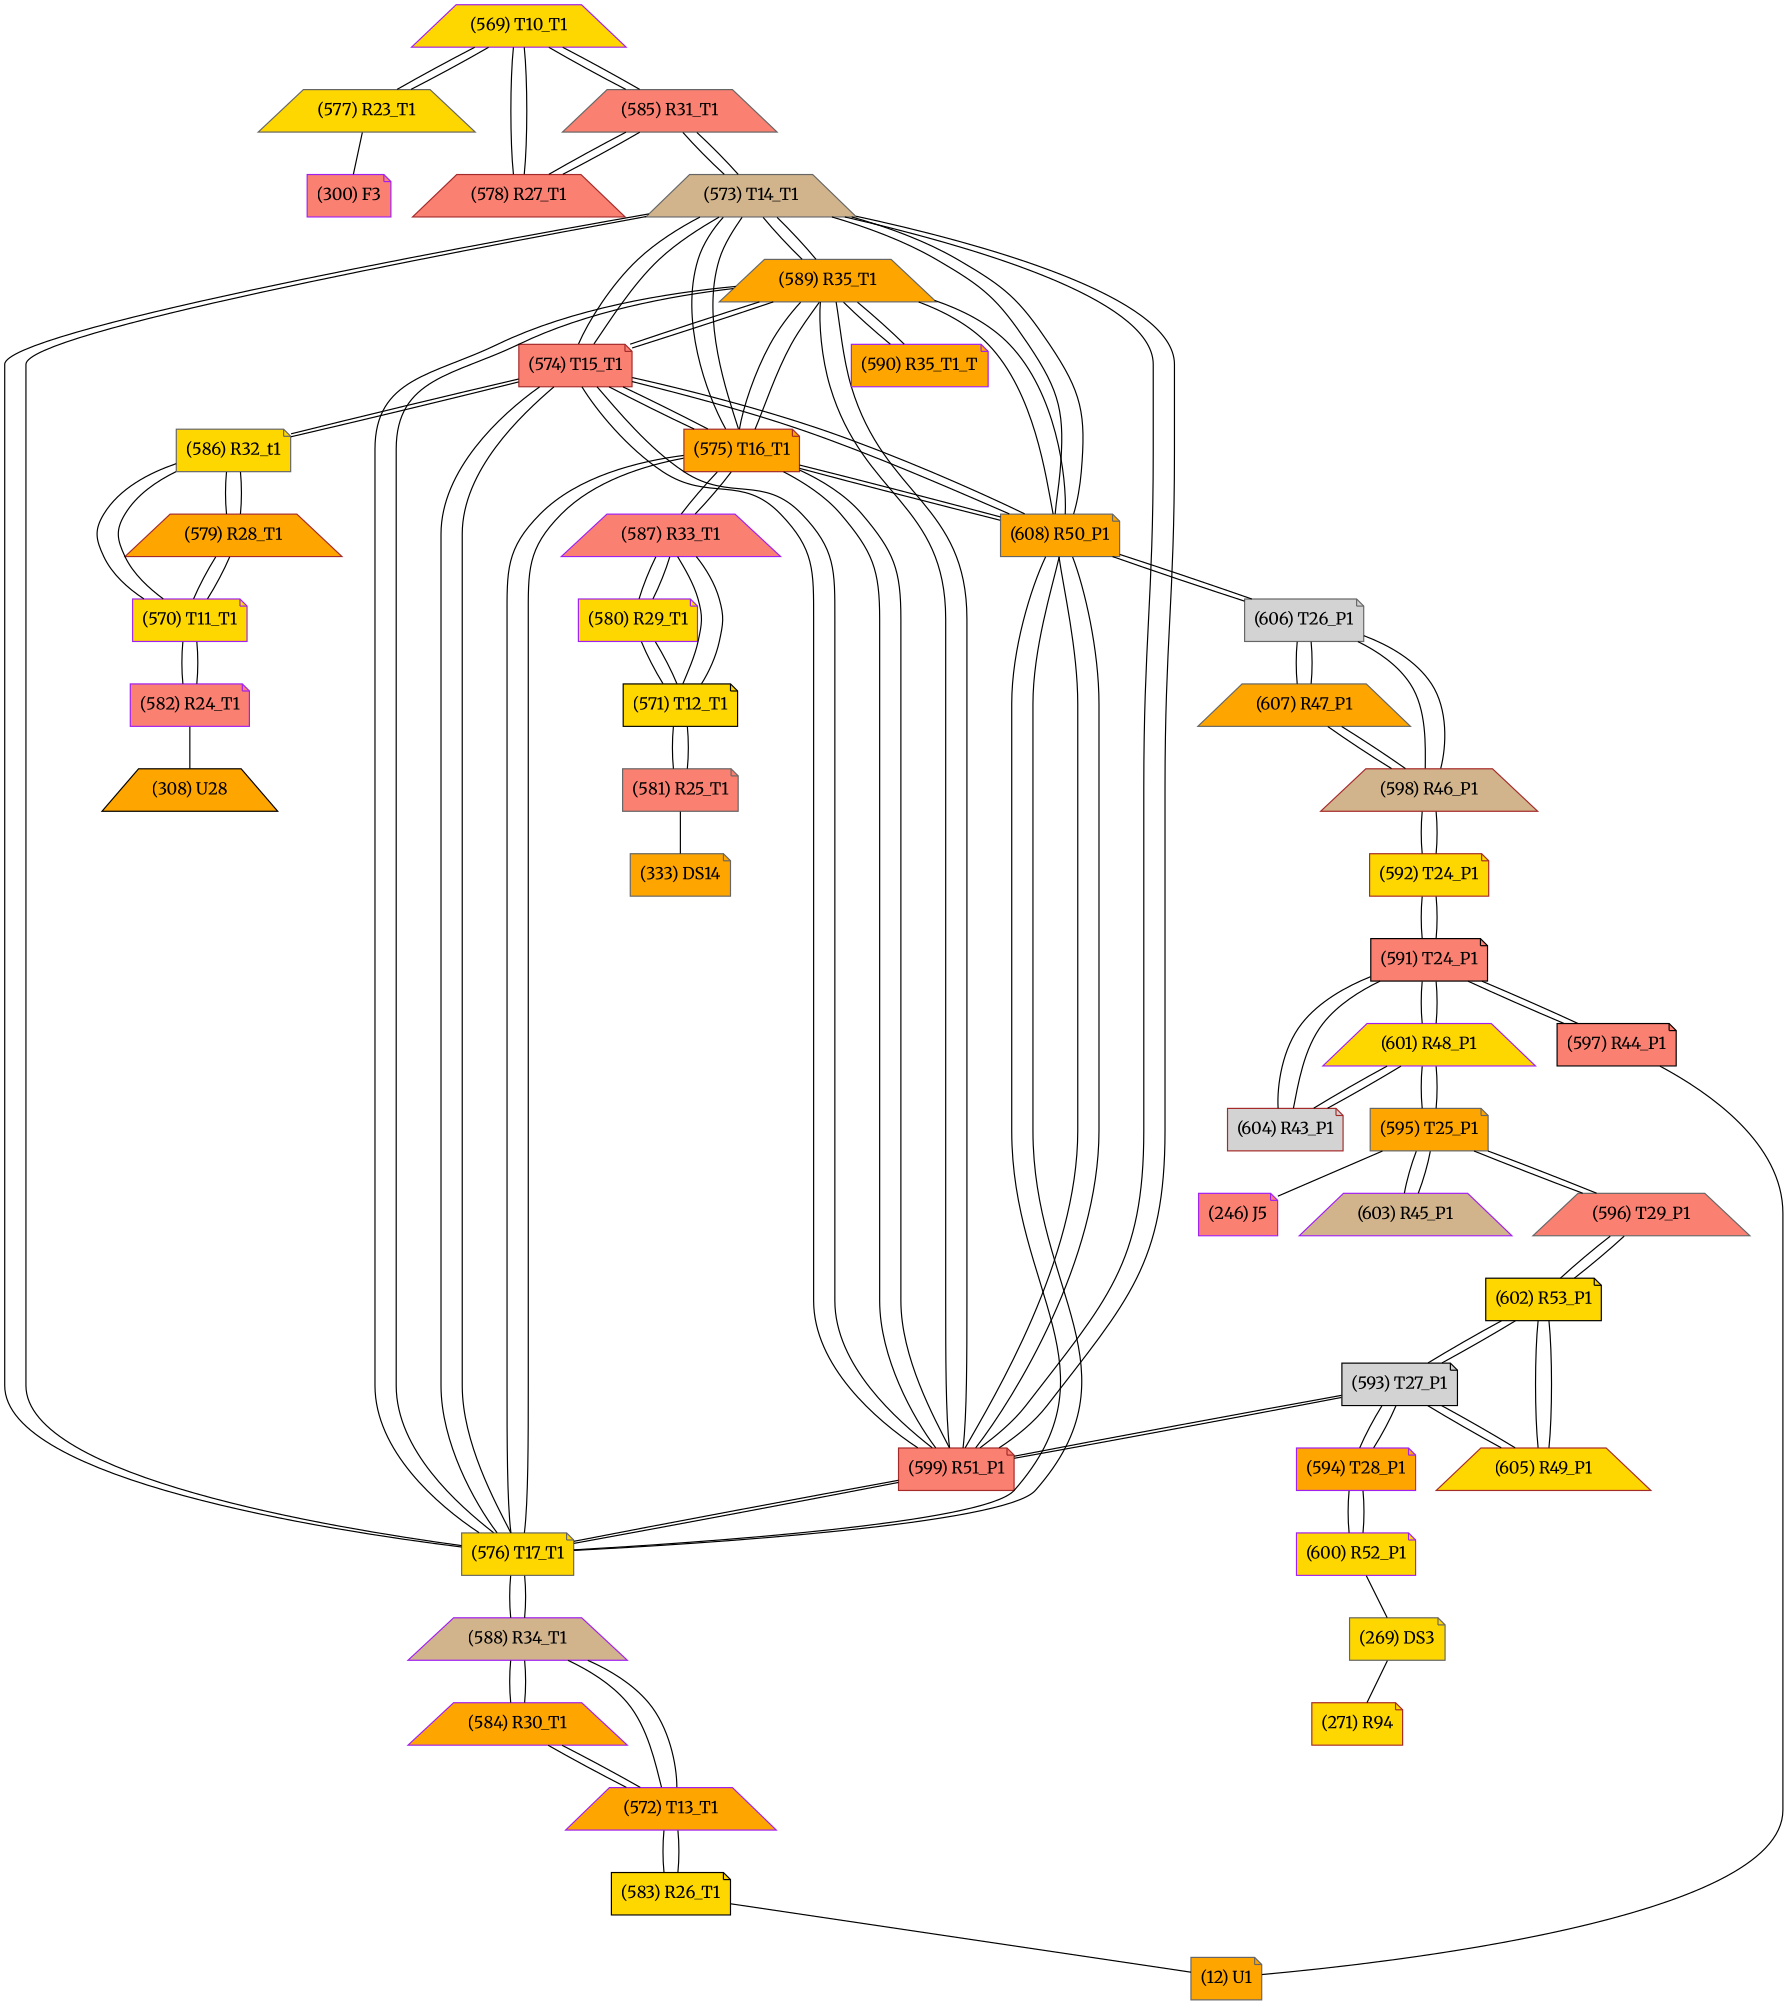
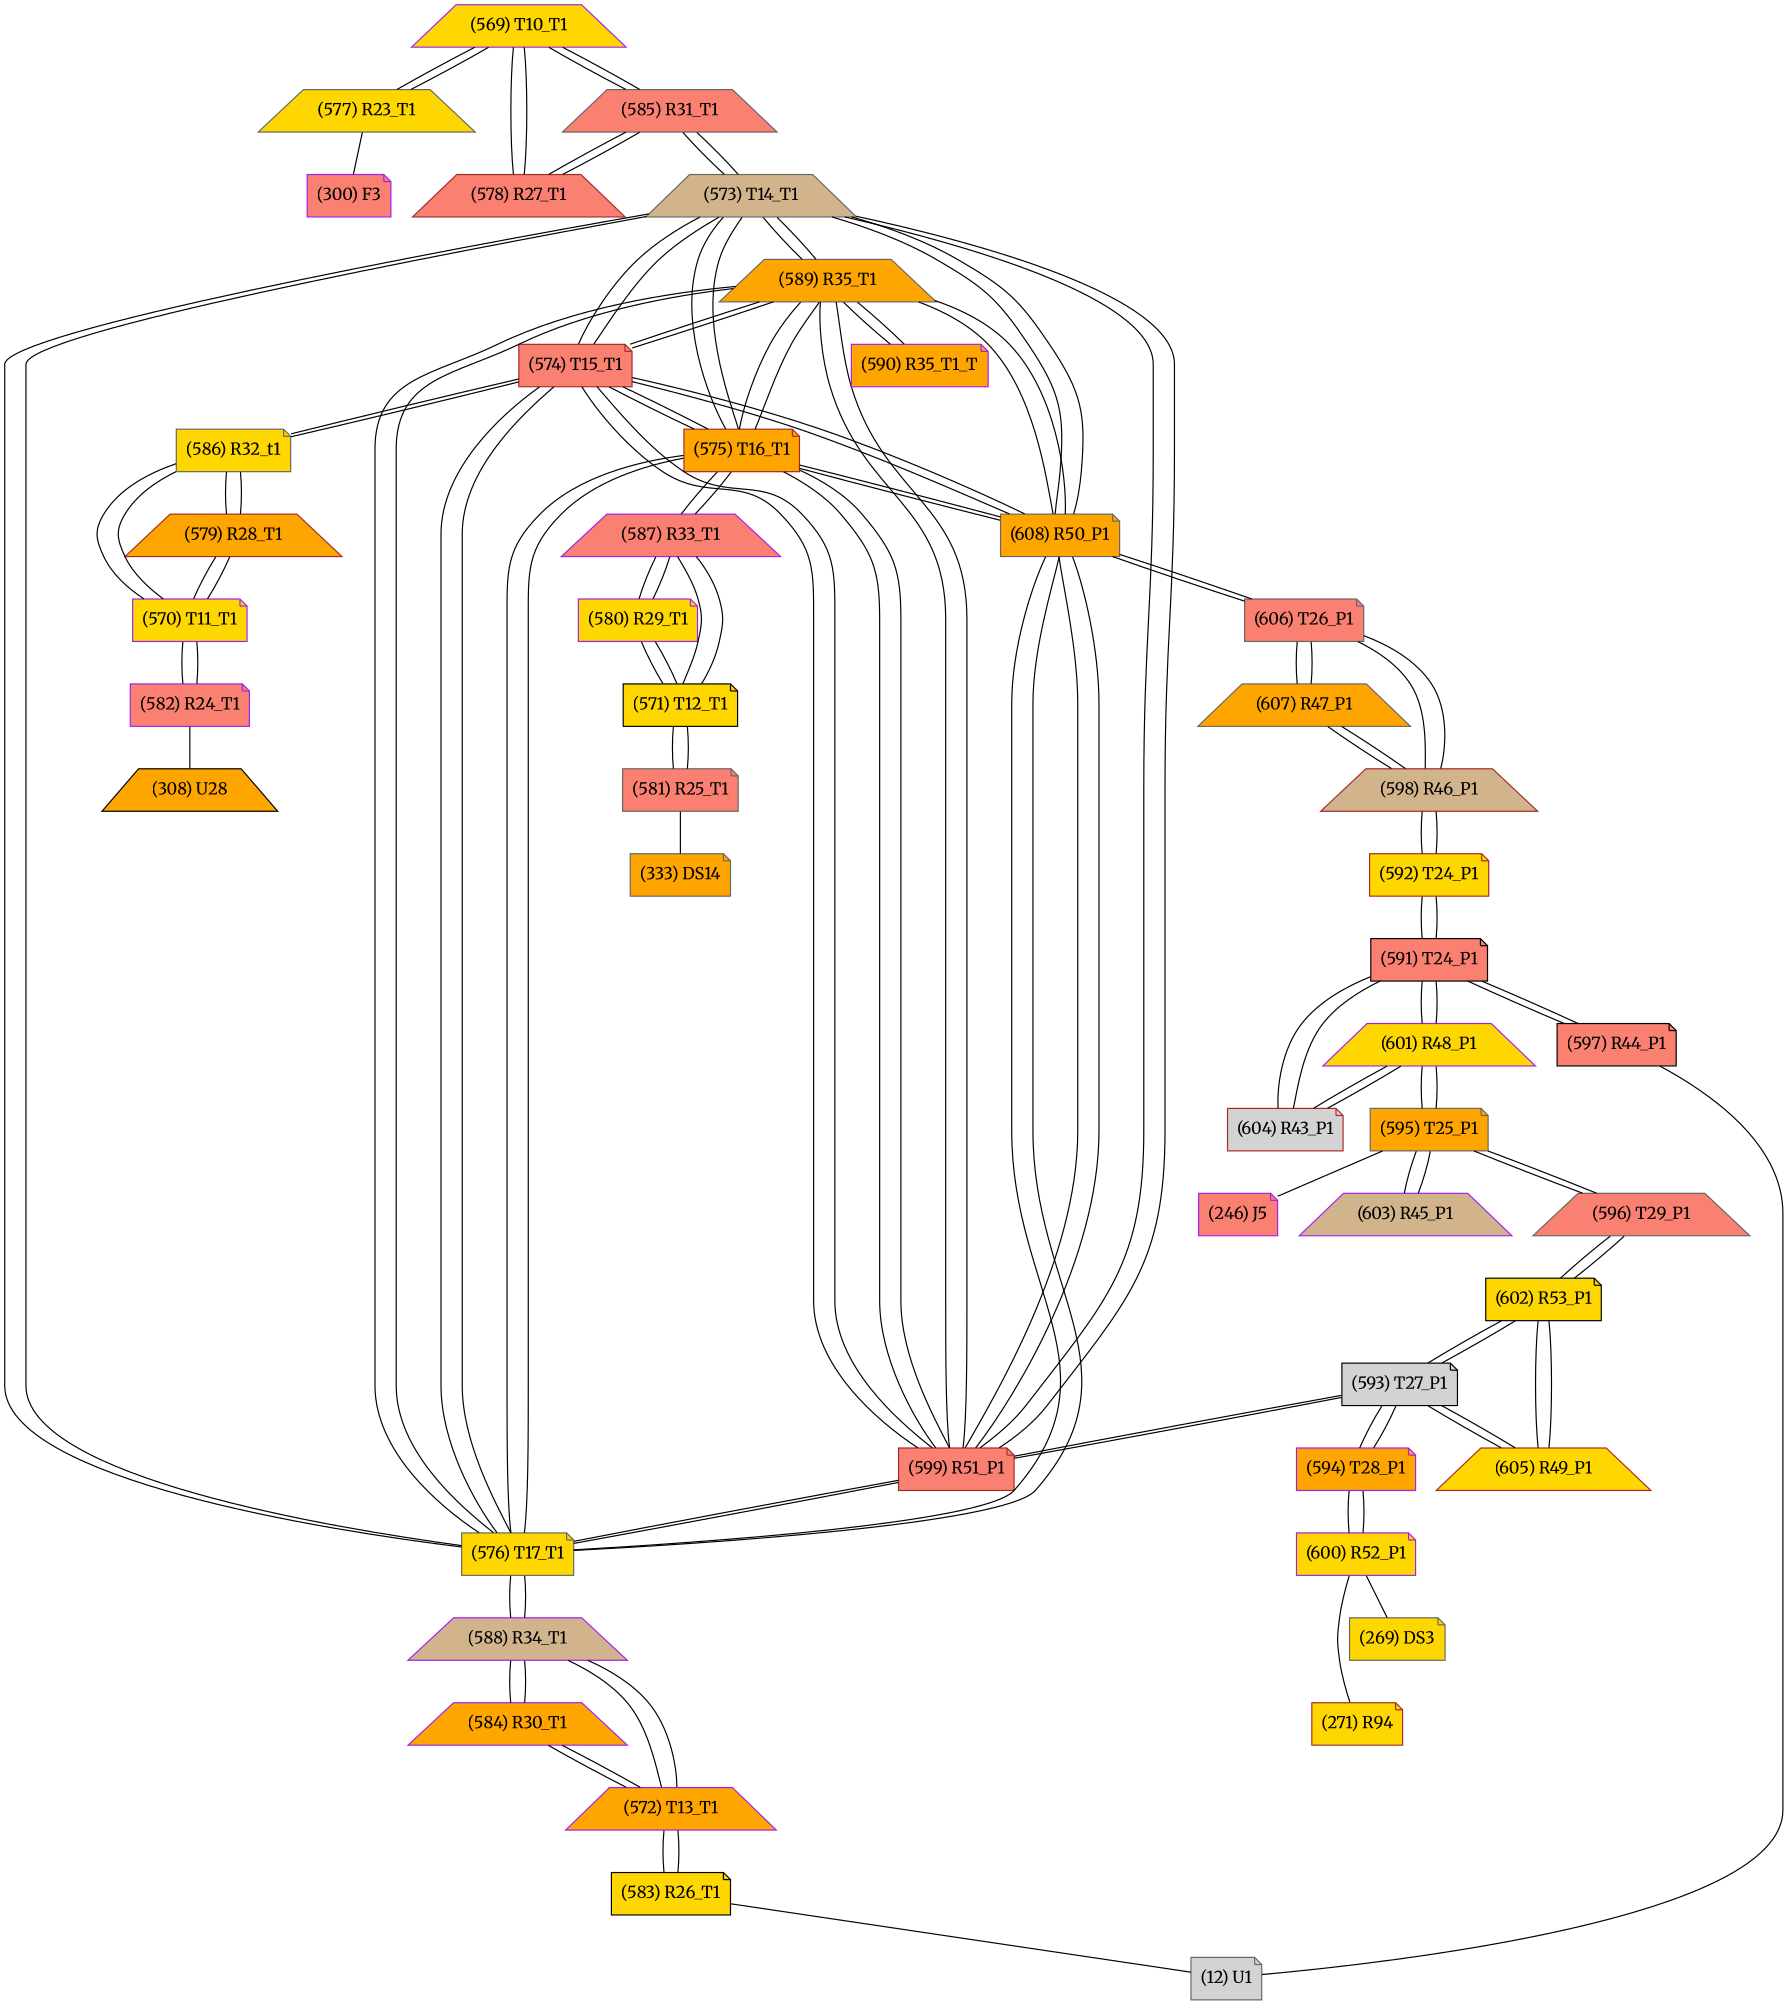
  graph {
    fontname=Merriweather
    node [color=purple fillcolor=gold fontname=Merriweather shape=note style=filled]
    edge [fontname=Merriweather]
    n1 [label="(569) T10_T1" shape=trapezium]
    n2 [color=gray40 label="(577) R23_T1" shape=trapezium]
    n3 [color=gray40 fillcolor=salmon label="(585) R31_T1" shape=trapezium]
    n4 [color=brown fillcolor=salmon label="(578) R27_T1" shape=trapezium]
    n5 [fillcolor=salmon label="(300) F3"]
    n6 [color=gray40 fillcolor=tan label="(573) T14_T1" shape=trapezium]
    n7 [color=brown fillcolor=salmon label="(574) T15_T1"]
    n8 [color=brown fillcolor=orange label="(575) T16_T1"]
    n9 [color=gray40 label="(576) T17_T1"]
    n10 [color=brown fillcolor=salmon label="(599) R51_P1"]
    n11 [color=gray40 fillcolor=orange label="(608) R50_P1"]
    n12 [color=gray40 fillcolor=orange label="(589) R35_T1" shape=trapezium]
    n13 [label="(570) T11_T1"]
    n14 [fillcolor=salmon label="(582) R24_T1"]
    n15 [color=brown fillcolor=orange label="(579) R28_T1" shape=trapezium]
    n16 [color=gray40 label="(586) R32_t1"]
    n17 [color=black fillcolor=orange label="(308) U28" shape=trapezium]
    n18 [color=black label="(571) T12_T1"]
    n19 [fillcolor=salmon label="(587) R33_T1" shape=trapezium]
    n20 [label="(580) R29_T1"]
    n21 [color=gray40 fillcolor=salmon label="(581) R25_T1"]
    n22 [color=gray40 fillcolor=orange label="(333) DS14"]
    n23 [fillcolor=orange label="(572) T13_T1" shape=trapezium]
    n24 [fillcolor=orange label="(584) R30_T1" shape=trapezium]
    n25 [fillcolor=tan label="(588) R34_T1" shape=trapezium]
    n26 [color=black label="(583) R26_T1"]
-   n27 [color=gray40 fillcolor=orange label="(12) U1"]
+   n27 [color=gray40 fillcolor=lightgrey label="(12) U1"]
    n28 [color=black fillcolor=lightgrey label="(593) T27_P1"]
-   n29 [color=gray40 fillcolor=lightgrey label="(606) T26_P1"]
+   n29 [color=gray40 fillcolor=salmon label="(606) T26_P1"]
    n30 [fillcolor=orange label="(590) R35_T1_T"]
    n31 [fillcolor=orange label="(594) T28_P1"]
    n32 [color=black label="(602) R53_P1"]
    n33 [color=brown label="(605) R49_P1" shape=trapezium]
    n34 [color=brown fillcolor=tan label="(598) R46_P1" shape=trapezium]
    n35 [color=gray40 fillcolor=orange label="(607) R47_P1" shape=trapezium]
    n36 [color=black fillcolor=salmon label="(591) T24_P1"]
    n37 [label="(601) R48_P1" shape=trapezium]
    n38 [color=brown fillcolor=lightgrey label="(604) R43_P1"]
    n39 [color=brown label="(592) T24_P1"]
    n40 [color=black fillcolor=salmon label="(597) R44_P1"]
    n41 [color=gray40 fillcolor=orange label="(595) T25_P1"]
    n42 [color=gray40 fillcolor=salmon label="(596) T29_P1" shape=trapezium]
    n43 [fillcolor=tan label="(603) R45_P1" shape=trapezium]
    n44 [fillcolor=salmon label="(246) J5"]
    n45 [label="(600) R52_P1"]
    n46 [color=gray40 label="(269) DS3"]
    n47 [color=brown label="(271) R94"]
    n1 -- n2
    n1 -- n3
    n1 -- n4
    n2 -- n1
    n2 -- n5
    n3 -- n1
    n3 -- n4
    n3 -- n6
    n4 -- n1
    n4 -- n3
    n6 -- n3
    n6 -- n7
    n6 -- n8
    n6 -- n9
    n6 -- n10
    n6 -- n11
    n6 -- n12
    n7 -- n6
    n7 -- n8
    n7 -- n9
    n7 -- n10
    n7 -- n11
    n7 -- n12
    n7 -- n16
    n8 -- n6
    n8 -- n7
    n8 -- n9
    n8 -- n10
    n8 -- n11
    n8 -- n12
    n8 -- n19
    n9 -- n6
    n9 -- n7
    n9 -- n8
    n9 -- n10
    n9 -- n11
    n9 -- n12
    n9 -- n25
    n10 -- n6
    n10 -- n7
    n10 -- n8
    n10 -- n9
    n10 -- n11
    n10 -- n12
    n10 -- n28
    n11 -- n6
    n11 -- n7
    n11 -- n8
    n11 -- n9
    n11 -- n10
    n11 -- n12
    n11 -- n29
    n12 -- n6
    n12 -- n7
    n12 -- n8
    n12 -- n9
    n12 -- n10
    n12 -- n11
    n12 -- n30
    n13 -- n14
    n13 -- n15
    n13 -- n16
    n14 -- n13
    n14 -- n17
    n15 -- n13
    n15 -- n16
    n16 -- n7
    n16 -- n13
    n16 -- n15
    n18 -- n19
    n18 -- n20
    n18 -- n21
    n19 -- n8
    n19 -- n18
    n19 -- n20
    n20 -- n18
    n20 -- n19
    n21 -- n18
    n21 -- n22
    n23 -- n24
    n23 -- n25
    n23 -- n26
    n24 -- n23
    n24 -- n25
    n25 -- n9
    n25 -- n23
    n25 -- n24
    n26 -- n23
    n26 -- n27
    n28 -- n10
    n28 -- n31
    n28 -- n32
    n28 -- n33
    n29 -- n11
    n29 -- n34
    n29 -- n35
    n30 -- n12
    n31 -- n28
    n31 -- n45
    n32 -- n28
    n32 -- n33
    n32 -- n42
    n33 -- n28
    n33 -- n32
    n34 -- n29
    n34 -- n35
    n34 -- n39
    n35 -- n29
    n35 -- n34
    n36 -- n37
    n36 -- n38
    n36 -- n39
    n36 -- n40
    n37 -- n36
    n37 -- n38
    n37 -- n41
    n38 -- n36
    n38 -- n37
    n39 -- n34
    n39 -- n36
    n40 -- n27
    n40 -- n36
    n41 -- n37
    n41 -- n42
    n41 -- n43
    n41 -- n44
    n42 -- n32
    n42 -- n41
    n43 -- n41
    n45 -- n31
    n45 -- n46
-   n46 -- n47
+   n45 -- n47
  }
